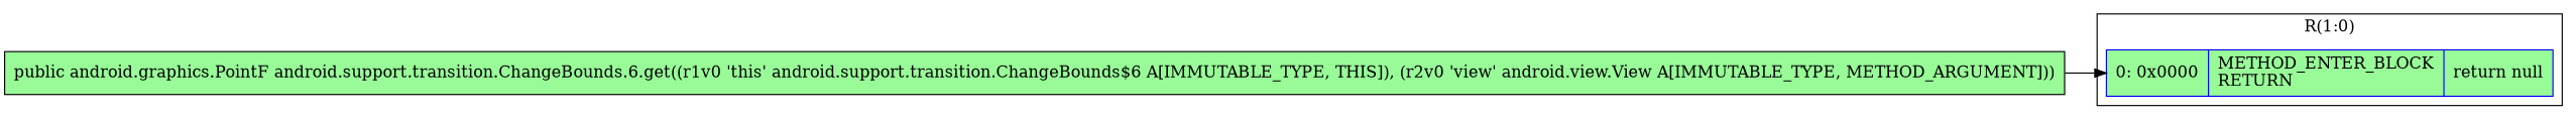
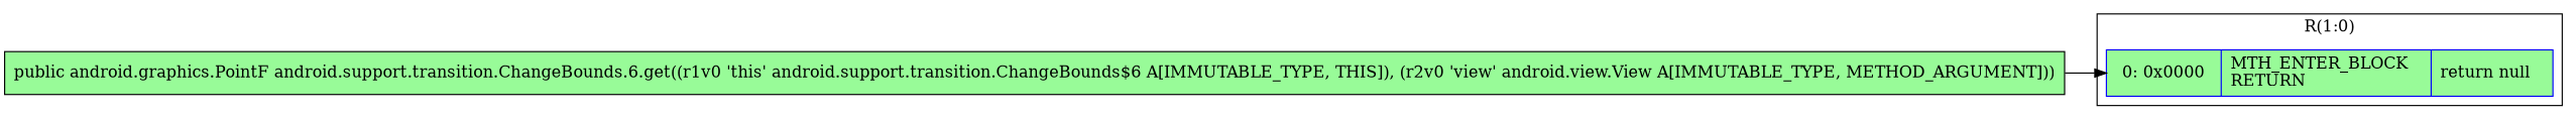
  digraph {
    rankdir=LR
    node [shape=record style=filled fillcolor=palegreen]
-   n1 [color=blue label="{0\:\ 0x0000|METHOD_ENTER_BLOCK\lRETURN\l|return null\l}"]
+   n1 [color=blue label="{0\:\ 0x0000|MTH_ENTER_BLOCK\lRETURN\l|return null\l}"]
    n2 [label="{public android.graphics.PointF android.support.transition.ChangeBounds.6.get((r1v0 'this' android.support.transition.ChangeBounds$6 A[IMMUTABLE_TYPE, THIS]), (r2v0 'view' android.view.View A[IMMUTABLE_TYPE, METHOD_ARGUMENT])) }"]
    subgraph cluster_1 {
      label="R(1:0)"
      n1
    }
    n2 -> n1
  }
